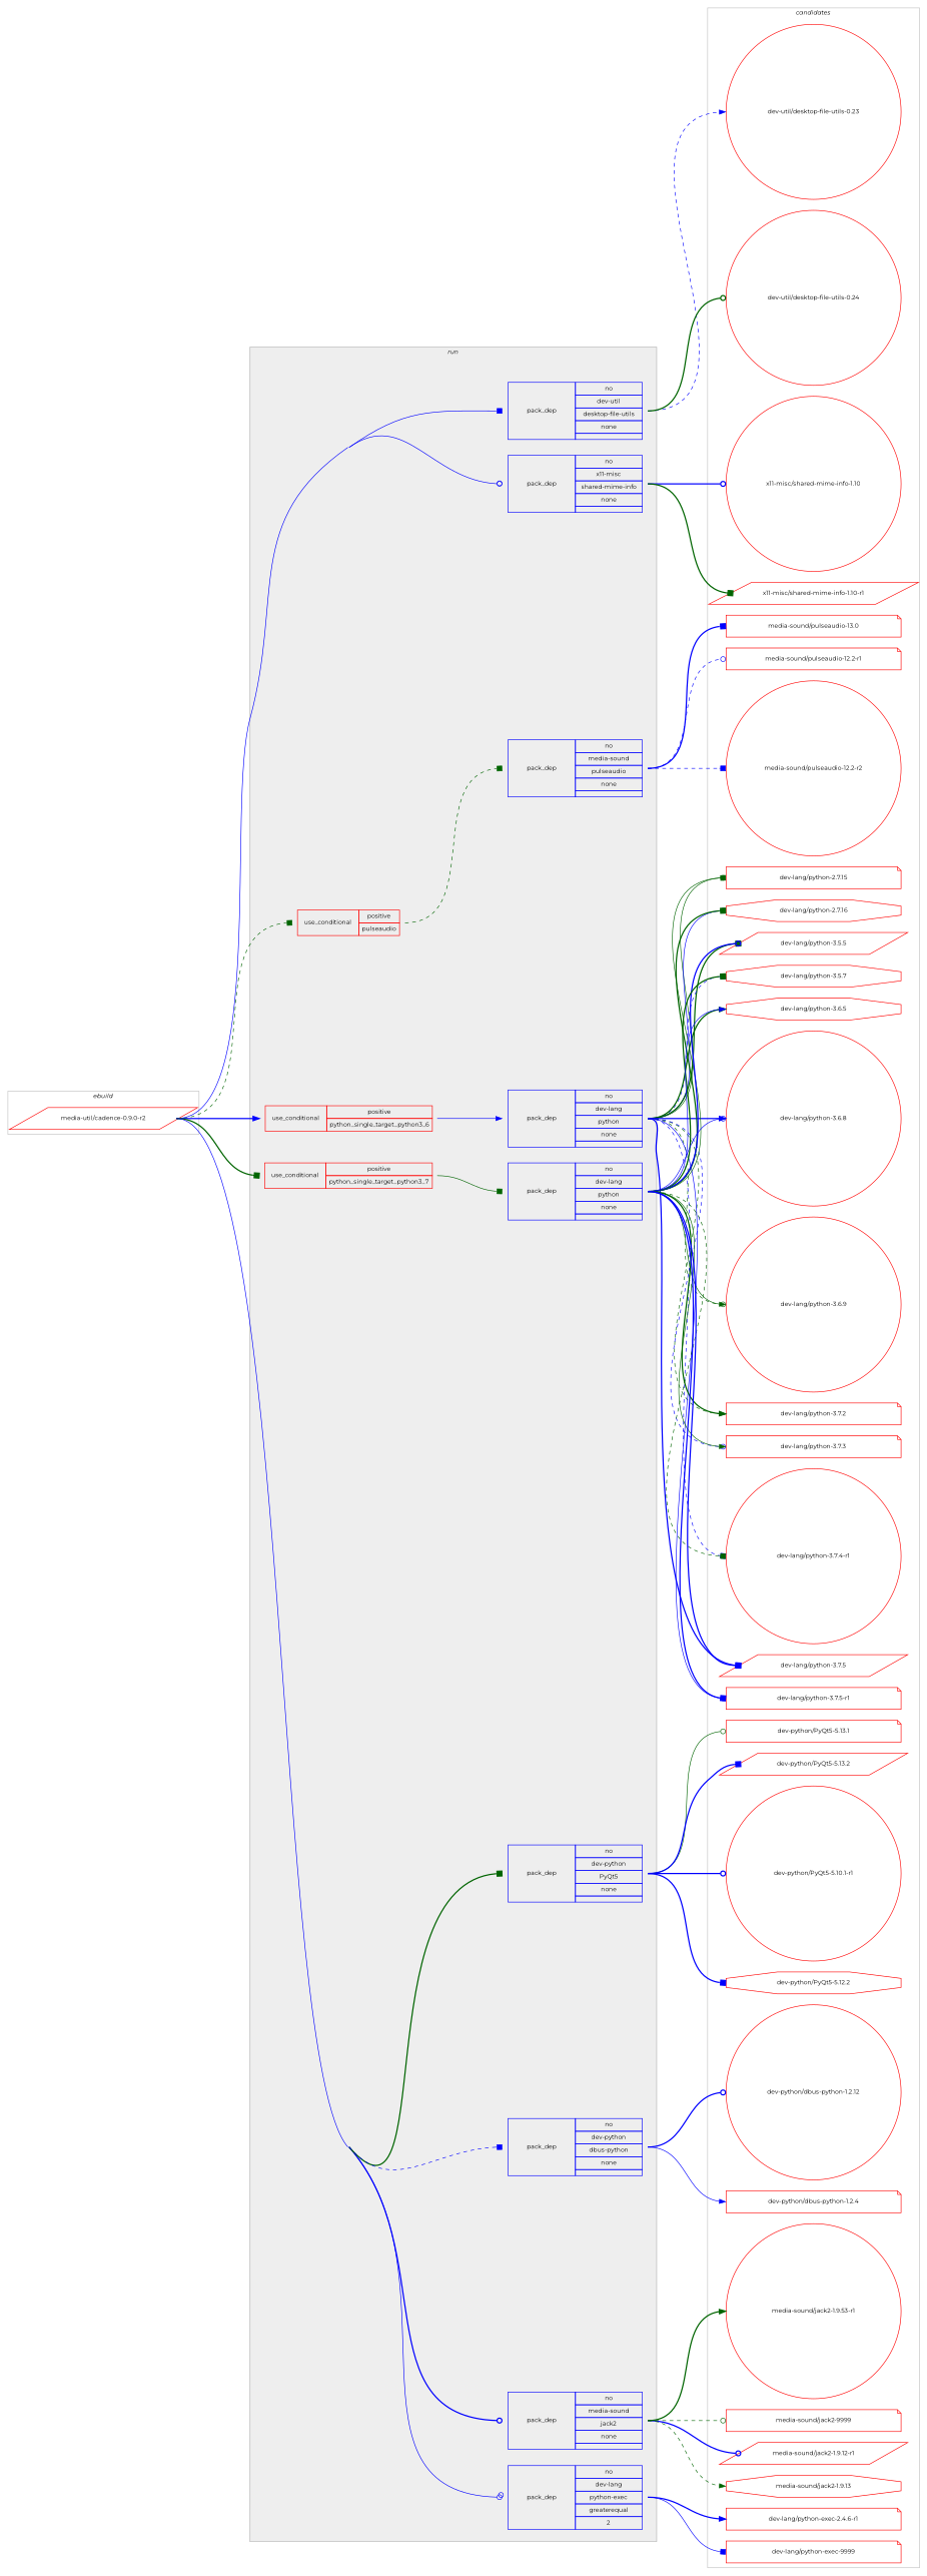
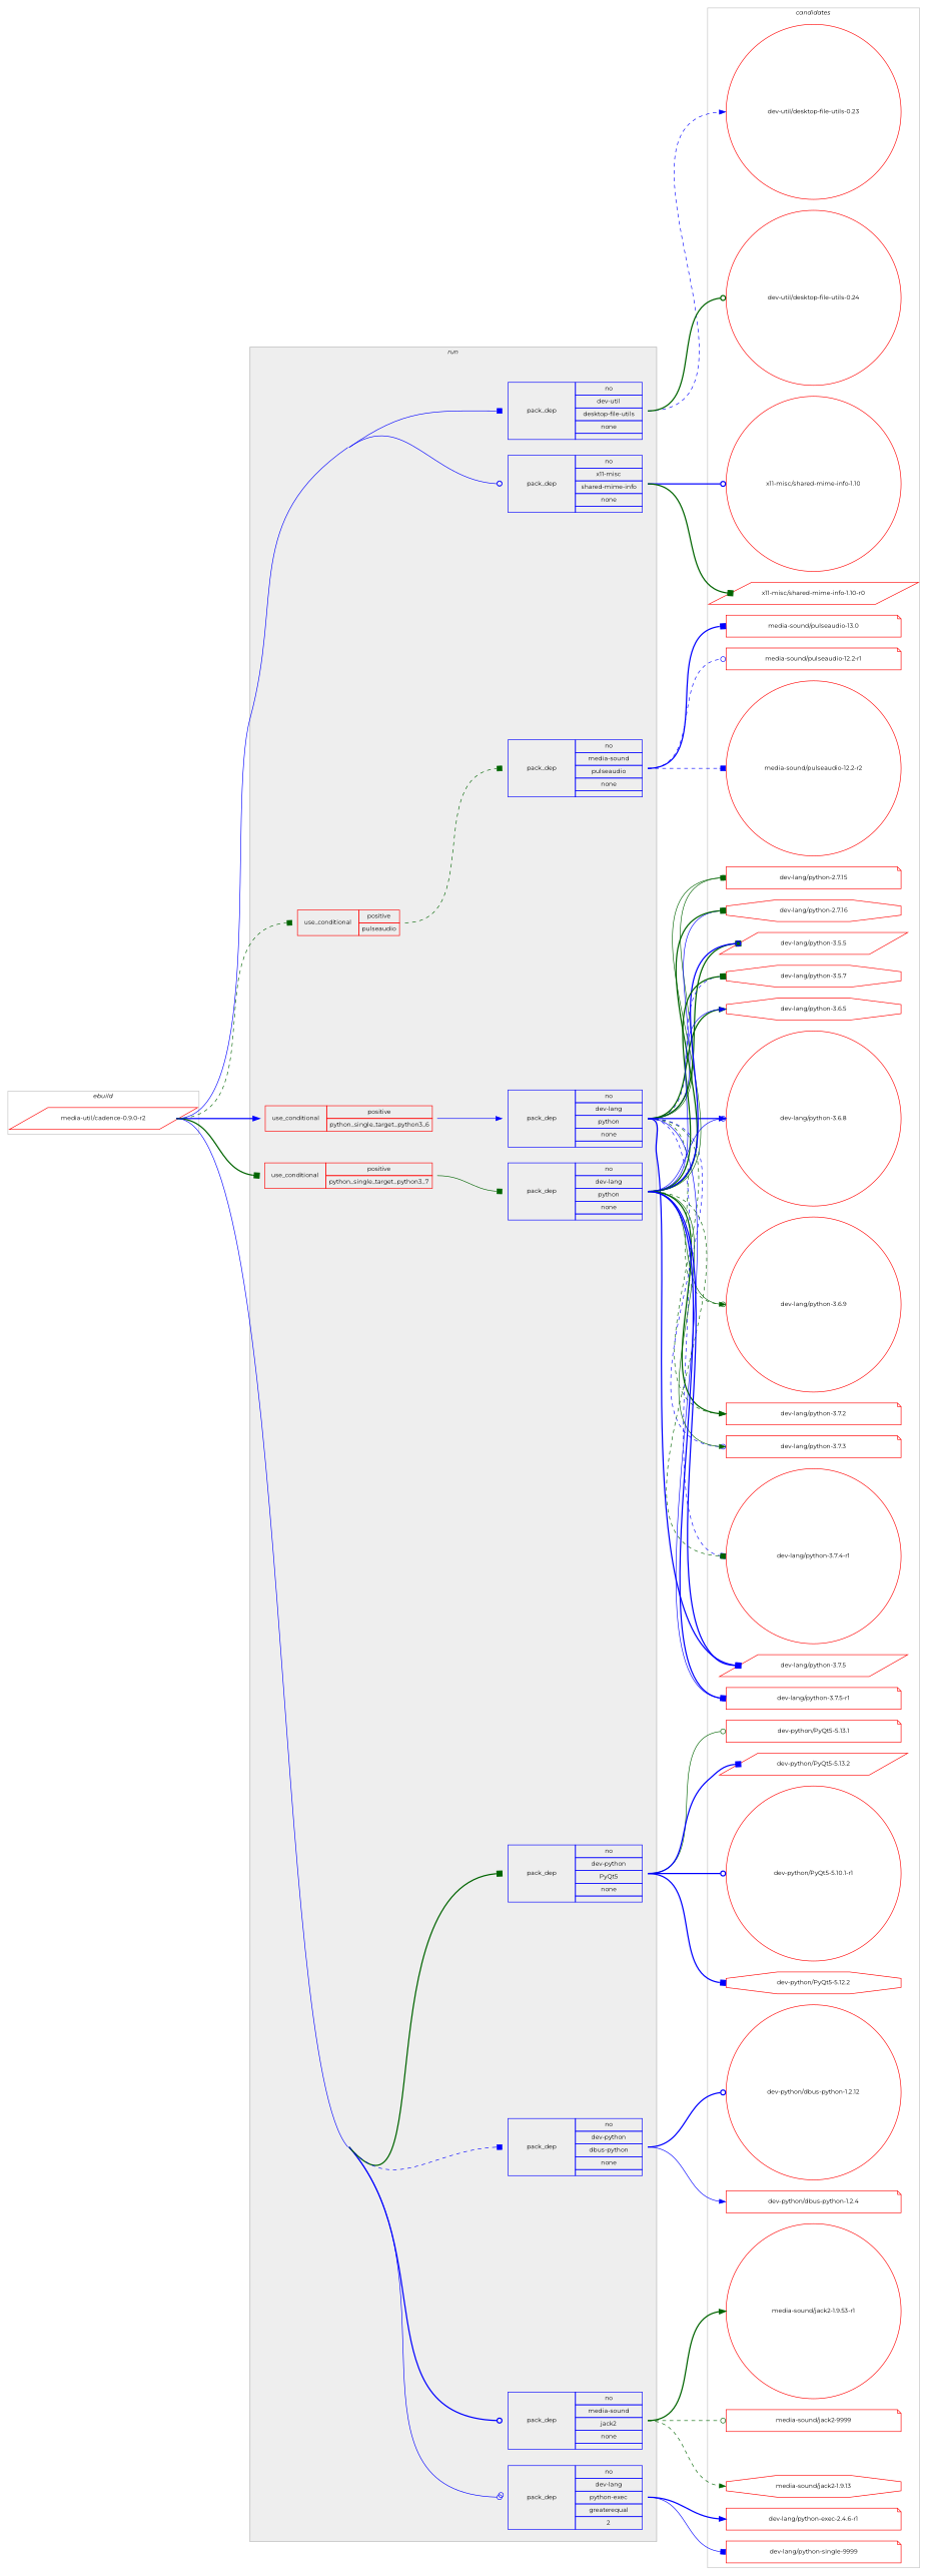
  digraph {
    compound=true
    concentrate=true
    fontname=Montserrat
    fontsize=10
    newrank=true
    rankdir=LR
    ranksep=1.5
    node [color=red fontname=Montserrat fontsize=10 shape=none]
    edge [arrowhead=box color=blue fontname=Montserrat headport=w style=bold tailport=e weight=100]
    n1 [label="media-util/cadence-0.9.0-r2" shape=parallelogram width=4]
    n2 [color=blue label=<<TABLE BORDER="0" CELLBORDER="1" CELLSPACING="0" CELLPADDING="4" WIDTH="220"><TR><TD ROWSPAN="6" CELLPADDING="30">pack_dep</TD></TR><TR><TD WIDTH="110">no</TD></TR><TR><TD>dev-util</TD></TR><TR><TD>desktop-file-utils</TD></TR><TR><TD>none</TD></TR><TR><TD></TD></TR></TABLE>>]
    n3 [color=blue label=<<TABLE BORDER="0" CELLBORDER="1" CELLSPACING="0" CELLPADDING="4" WIDTH="220"><TR><TD ROWSPAN="6" CELLPADDING="30">pack_dep</TD></TR><TR><TD WIDTH="110">no</TD></TR><TR><TD>x11-misc</TD></TR><TR><TD>shared-mime-info</TD></TR><TR><TD>none</TD></TR><TR><TD></TD></TR></TABLE>>]
    n4 [color=blue label=<<TABLE BORDER="0" CELLBORDER="1" CELLSPACING="0" CELLPADDING="4" WIDTH="220"><TR><TD ROWSPAN="6" CELLPADDING="30">pack_dep</TD></TR><TR><TD WIDTH="110">no</TD></TR><TR><TD>media-sound</TD></TR><TR><TD>pulseaudio</TD></TR><TR><TD>none</TD></TR><TR><TD></TD></TR></TABLE>>]
    n5 [label=<<TABLE BORDER="0" CELLBORDER="1" CELLSPACING="0" CELLPADDING="4"><TR><TD ROWSPAN="3" CELLPADDING="10">use_conditional</TD></TR><TR><TD>positive</TD></TR><TR><TD>pulseaudio</TD></TR></TABLE>>]
    n6 [color=blue label=<<TABLE BORDER="0" CELLBORDER="1" CELLSPACING="0" CELLPADDING="4" WIDTH="220"><TR><TD ROWSPAN="6" CELLPADDING="30">pack_dep</TD></TR><TR><TD WIDTH="110">no</TD></TR><TR><TD>dev-lang</TD></TR><TR><TD>python</TD></TR><TR><TD>none</TD></TR><TR><TD></TD></TR></TABLE>>]
    n7 [label=<<TABLE BORDER="0" CELLBORDER="1" CELLSPACING="0" CELLPADDING="4"><TR><TD ROWSPAN="3" CELLPADDING="10">use_conditional</TD></TR><TR><TD>positive</TD></TR><TR><TD>python_single_target_python3_6</TD></TR></TABLE>>]
    n8 [color=blue label=<<TABLE BORDER="0" CELLBORDER="1" CELLSPACING="0" CELLPADDING="4" WIDTH="220"><TR><TD ROWSPAN="6" CELLPADDING="30">pack_dep</TD></TR><TR><TD WIDTH="110">no</TD></TR><TR><TD>dev-lang</TD></TR><TR><TD>python</TD></TR><TR><TD>none</TD></TR><TR><TD></TD></TR></TABLE>>]
    n9 [label=<<TABLE BORDER="0" CELLBORDER="1" CELLSPACING="0" CELLPADDING="4"><TR><TD ROWSPAN="3" CELLPADDING="10">use_conditional</TD></TR><TR><TD>positive</TD></TR><TR><TD>python_single_target_python3_7</TD></TR></TABLE>>]
    n10 [color=blue label=<<TABLE BORDER="0" CELLBORDER="1" CELLSPACING="0" CELLPADDING="4" WIDTH="220"><TR><TD ROWSPAN="6" CELLPADDING="30">pack_dep</TD></TR><TR><TD WIDTH="110">no</TD></TR><TR><TD>media-sound</TD></TR><TR><TD>jack2</TD></TR><TR><TD>none</TD></TR><TR><TD></TD></TR></TABLE>>]
    n11 [color=blue label=<<TABLE BORDER="0" CELLBORDER="1" CELLSPACING="0" CELLPADDING="4" WIDTH="220"><TR><TD ROWSPAN="6" CELLPADDING="30">pack_dep</TD></TR><TR><TD WIDTH="110">no</TD></TR><TR><TD>dev-lang</TD></TR><TR><TD>python-exec</TD></TR><TR><TD>greaterequal</TD></TR><TR><TD>2</TD></TR></TABLE>>]
    n12 [color=blue label=<<TABLE BORDER="0" CELLBORDER="1" CELLSPACING="0" CELLPADDING="4" WIDTH="220"><TR><TD ROWSPAN="6" CELLPADDING="30">pack_dep</TD></TR><TR><TD WIDTH="110">no</TD></TR><TR><TD>dev-python</TD></TR><TR><TD>PyQt5</TD></TR><TR><TD>none</TD></TR><TR><TD></TD></TR></TABLE>>]
    n13 [color=blue label=<<TABLE BORDER="0" CELLBORDER="1" CELLSPACING="0" CELLPADDING="4" WIDTH="220"><TR><TD ROWSPAN="6" CELLPADDING="30">pack_dep</TD></TR><TR><TD WIDTH="110">no</TD></TR><TR><TD>dev-python</TD></TR><TR><TD>dbus-python</TD></TR><TR><TD>none</TD></TR><TR><TD></TD></TR></TABLE>>]
    n14 [label="dev-util/desktop-file-utils-0.23" shape=circle width=4]
    n15 [label="dev-util/desktop-file-utils-0.24" shape=circle width=4]
    n16 [label="x11-misc/shared-mime-info-1.10" shape=circle width=4]
-   n17 [label="x11-misc/shared-mime-info-1.10-r1" shape=parallelogram width=4]
+   n17 [label="x11-misc/shared-mime-info-1.10-r0" shape=parallelogram width=4]
    n18 [label="media-sound/pulseaudio-12.2-r1" shape=note width=4]
    n19 [label="media-sound/pulseaudio-12.2-r2" shape=circle width=4]
    n20 [label="media-sound/pulseaudio-13.0" shape=note width=4]
    n21 [label="dev-lang/python-2.7.15" shape=note width=4]
    n22 [label="dev-lang/python-2.7.16" shape=octagon width=4]
    n23 [label="dev-lang/python-3.5.5" shape=parallelogram width=4]
    n24 [label="dev-lang/python-3.5.7" shape=octagon width=4]
    n25 [label="dev-lang/python-3.6.5" shape=octagon width=4]
    n26 [label="dev-lang/python-3.6.8" shape=circle width=4]
    n27 [label="dev-lang/python-3.6.9" shape=circle width=4]
    n28 [label="dev-lang/python-3.7.2" shape=note width=4]
    n29 [label="dev-lang/python-3.7.3" shape=note width=4]
    n30 [label="dev-lang/python-3.7.4-r1" shape=circle width=4]
    n31 [label="dev-lang/python-3.7.5" shape=parallelogram width=4]
    n32 [label="dev-lang/python-3.7.5-r1" shape=note width=4]
-   n33 [label="media-sound/jack2-1.9.12-r1" shape=parallelogram width=4]
    n34 [label="media-sound/jack2-1.9.13" shape=octagon width=4]
    n35 [label="media-sound/jack2-1.9.53-r1" shape=circle width=4]
    n36 [label="media-sound/jack2-9999" shape=note width=4]
    n37 [label="dev-lang/python-exec-2.4.6-r1" shape=note width=4]
-   n38 [label="dev-lang/python-exec-9999" shape=note width=4]
+   n38 [label="dev-lang/python-single-9999" shape=note width=4]
    n39 [label="dev-python/PyQt5-5.10.1-r1" shape=circle width=4]
    n40 [label="dev-python/PyQt5-5.12.2" shape=octagon width=4]
    n41 [label="dev-python/PyQt5-5.13.1" shape=note width=4]
    n42 [label="dev-python/PyQt5-5.13.2" shape=parallelogram width=4]
    n43 [label="dev-python/dbus-python-1.2.12" shape=circle width=4]
    n44 [label="dev-python/dbus-python-1.2.4" shape=note width=4]
    subgraph cluster_1 {
      color=gray
      label=<<i>ebuild</i>>
      n1
    }
    subgraph cluster_2 {
      color=gray
      label=<<i>dependencies</i>>
      subgraph cluster_3 {
        color=gray
        fillcolor="#eeeeee"
        label=<<i>compile</i>>
        style=filled
        subgraph sub_4 {
          color=gray
          fillcolor="#eeeeee"
          label=<<i>compile</i>>
          style=filled
          n2
        }
        subgraph sub_5 {
          color=gray
          fillcolor="#eeeeee"
          label=<<i>compile</i>>
          style=filled
          n3
        }
      }
      subgraph cluster_6 {
        color=gray
        fillcolor="#eeeeee"
        label=<<i>compile and run</i>>
        style=filled
        subgraph sub_7 {
          color=gray
          fillcolor="#eeeeee"
          label=<<i>compile and run</i>>
          style=filled
          n5
          subgraph sub_8 {
            color=gray
            fillcolor="#eeeeee"
            label=<<i>compile and run</i>>
            style=filled
            n4
          }
        }
        subgraph sub_9 {
          color=gray
          fillcolor="#eeeeee"
          label=<<i>compile and run</i>>
          style=filled
          n7
          subgraph sub_10 {
            color=gray
            fillcolor="#eeeeee"
            label=<<i>compile and run</i>>
            style=filled
            n6
          }
        }
        subgraph sub_11 {
          color=gray
          fillcolor="#eeeeee"
          label=<<i>compile and run</i>>
          style=filled
          n9
          subgraph sub_12 {
            color=gray
            fillcolor="#eeeeee"
            label=<<i>compile and run</i>>
            style=filled
            n8
          }
        }
        subgraph sub_13 {
          color=gray
          fillcolor="#eeeeee"
          label=<<i>compile and run</i>>
          style=filled
          n10
        }
        subgraph sub_14 {
          color=gray
          fillcolor="#eeeeee"
          label=<<i>compile and run</i>>
          style=filled
          n11
        }
        subgraph sub_15 {
          color=gray
          fillcolor="#eeeeee"
          label=<<i>compile and run</i>>
          style=filled
          n12
        }
        subgraph sub_16 {
          color=gray
          fillcolor="#eeeeee"
          label=<<i>compile and run</i>>
          style=filled
          n13
        }
      }
      subgraph cluster_17 {
        color=gray
        fillcolor="#eeeeee"
        label=<<i>run</i>>
        style=filled
      }
    }
    subgraph cluster_18 {
      color=gray
      label=<<i>candidates</i>>
      rank=same
      subgraph sub_19 {
        color=black
        label=<<i>candidates</i>>
        nodesep=1
        rank=same
        n14
        n15
      }
      subgraph sub_20 {
        color=black
        label=<<i>candidates</i>>
        nodesep=1
        rank=same
        n16
        n17
      }
      subgraph sub_21 {
        color=black
        label=<<i>candidates</i>>
        nodesep=1
        rank=same
        n18
        n19
        n20
      }
      subgraph sub_22 {
        color=black
        label=<<i>candidates</i>>
        nodesep=1
        rank=same
        n21
        n22
        n23
        n24
        n25
        n26
        n27
        n28
        n29
        n30
        n31
        n32
      }
      subgraph sub_23 {
        color=black
        label=<<i>candidates</i>>
        nodesep=1
        rank=same
        n21
        n22
        n23
        n24
        n25
        n26
        n27
        n28
        n29
        n30
        n31
        n32
      }
      subgraph sub_24 {
        color=black
        label=<<i>candidates</i>>
        nodesep=1
        rank=same
-       n33
        n34
        n35
        n36
      }
      subgraph sub_25 {
        color=black
        label=<<i>candidates</i>>
        nodesep=1
        rank=same
        n37
        n38
      }
      subgraph sub_26 {
        color=black
        label=<<i>candidates</i>>
        nodesep=1
        rank=same
        n39
        n40
        n41
        n42
      }
      subgraph sub_27 {
        color=black
        label=<<i>candidates</i>>
        nodesep=1
        rank=same
        n43
        n44
      }
    }
    n1 -> n2 [style=solid weight=20]
    n1 -> n3 [arrowhead=odot style=solid weight=20]
    n1 -> n5 [color=darkgreen style=dashed weight=20]
    n1 -> n7 [arrowhead=normal weight=20]
    n1 -> n9 [color=darkgreen weight=20]
    n1 -> n10 [arrowhead=odot weight=20]
    n1 -> n11 [arrowhead=odot style=solid weight=20]
    n1 -> n12 [color=darkgreen weight=20]
    n1 -> n13 [style=dashed weight=20]
    n2 -> n14 [arrowhead=normal style=dashed]
    n2 -> n15 [arrowhead=odot color=darkgreen]
    n3 -> n16 [arrowhead=odot]
    n3 -> n17 [color=darkgreen]
    n4 -> n18 [arrowhead=odot style=dashed]
    n4 -> n19 [style=dashed]
    n4 -> n20
    n5 -> n4 [color=darkgreen style=dashed weight=20]
    n6 -> n21 [color=darkgreen style=solid]
    n6 -> n22 [arrowhead=odot style=solid]
    n6 -> n23 [color=darkgreen]
    n6 -> n24 [style=dashed]
    n6 -> n25 [arrowhead=normal color=darkgreen]
    n6 -> n26 [arrowhead=normal]
    n6 -> n27 [arrowhead=normal color=darkgreen style=dashed]
    n6 -> n28 [arrowhead=normal color=darkgreen style=dashed]
    n6 -> n29 [arrowhead=odot style=dashed]
    n6 -> n30 [style=dashed]
    n6 -> n31
    n6 -> n32 [arrowhead=odot style=solid]
    n7 -> n6 [arrowhead=normal style=solid weight=20]
    n8 -> n21 [arrowhead=odot color=darkgreen style=solid]
    n8 -> n22 [color=darkgreen]
    n8 -> n23 [arrowhead=odot]
    n8 -> n24 [color=darkgreen]
    n8 -> n25 [arrowhead=normal style=solid]
    n8 -> n26 [arrowhead=odot style=solid]
    n8 -> n27 [arrowhead=odot color=darkgreen style=solid]
    n8 -> n28 [arrowhead=normal color=darkgreen]
    n8 -> n29 [arrowhead=normal color=darkgreen style=solid]
    n8 -> n30 [color=darkgreen style=dashed]
    n8 -> n31
    n8 -> n32
    n9 -> n8 [color=darkgreen style=solid weight=20]
-   n10 -> n33 [arrowhead=odot]
    n10 -> n34 [arrowhead=normal color=darkgreen style=dashed]
    n10 -> n35 [arrowhead=normal color=darkgreen]
    n10 -> n36 [arrowhead=odot color=darkgreen style=dashed]
    n11 -> n37 [arrowhead=normal]
    n11 -> n38 [style=solid]
    n12 -> n39 [arrowhead=odot]
    n12 -> n40
    n12 -> n41 [arrowhead=odot color=darkgreen style=solid]
    n12 -> n42
    n13 -> n43 [arrowhead=odot]
    n13 -> n44 [arrowhead=normal style=solid]
  }
